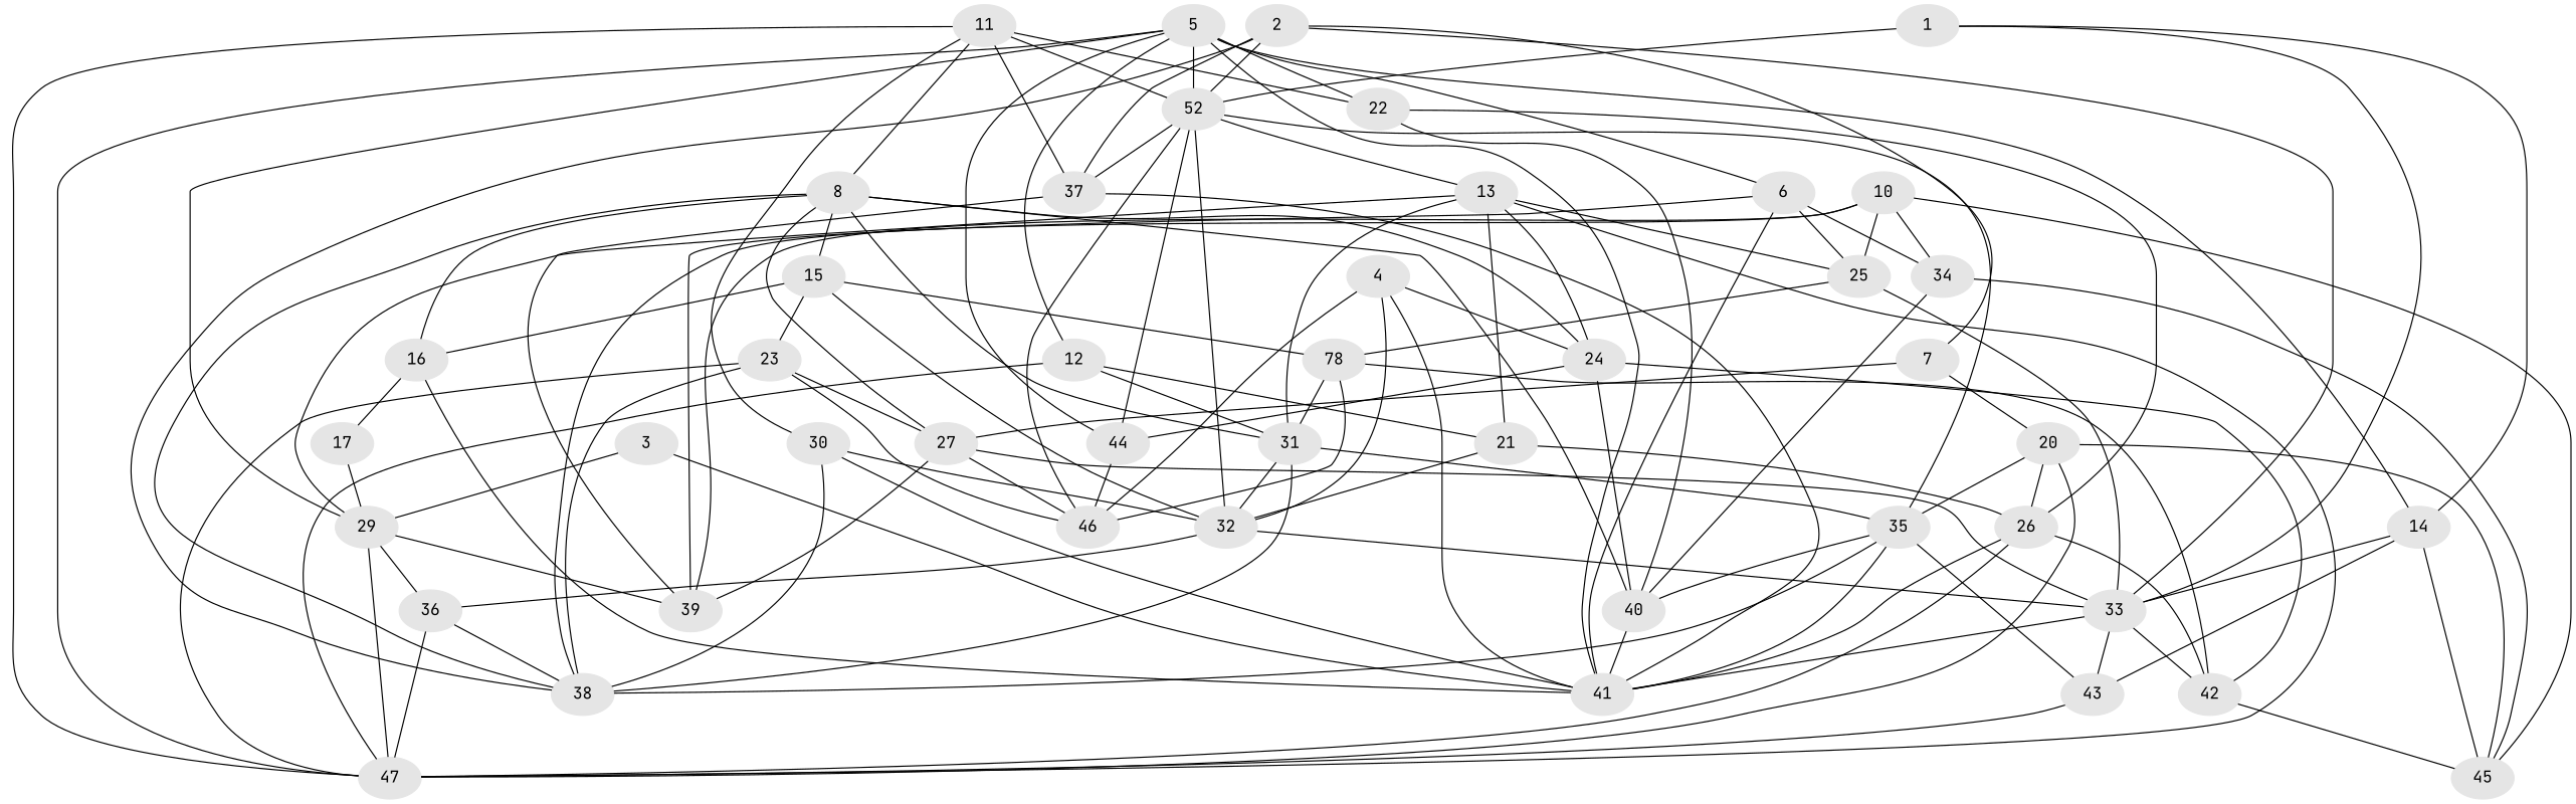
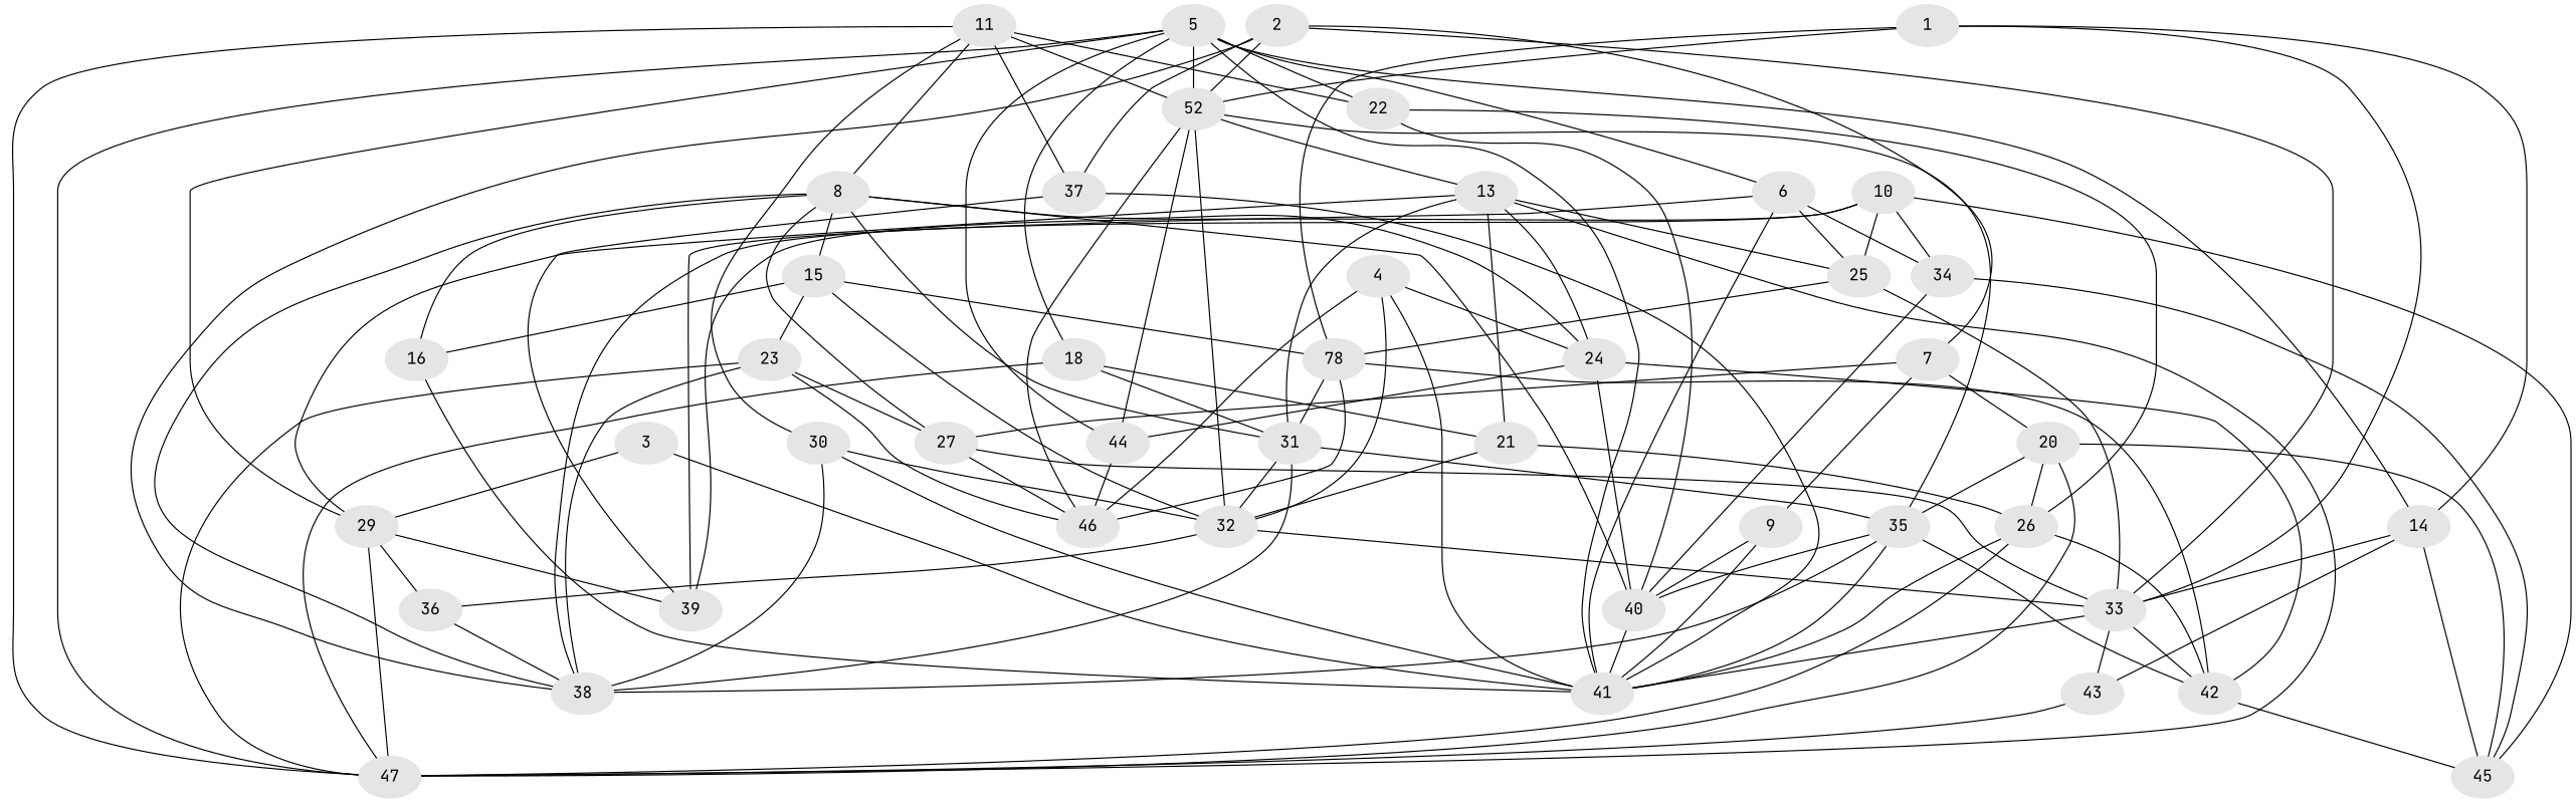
  graph {
    fontname="JetBrains Mono"
    node [color=gray90 fontname="JetBrains Mono" style=filled]
    edge [fontname="JetBrains Mono" weight=1.0]
    n1 [label=52]
    1
    14
    n4 [label=78]
    33
    8
    38
    24
    27
    15
    16
    31
    40
    37
    32
    46
    44
    13
    35
    43
    45
    42
    41
    2
    7
+   9
    20
    39
    47
    3
    29
    36
    4
    5
    6
-   18 [label=12]
+   18
    22
    25
    34
    21
    26
    23
-   17
    10
    11
    30
-   n1 -- 37 [weight=2.0]
    n1 -- 32
    n1 -- 46
    n1 -- 44
    n1 -- 13
    n1 -- 35
    1 -- n1
    1 -- 14
+   1 -- n4
    1 -- 33
    14 -- 33
    14 -- 43
    14 -- 45
    n4 -- 31
    n4 -- 46
    n4 -- 42
    33 -- 43
    33 -- 42
    33 -- 41
    8 -- 38
    8 -- 24
    8 -- 27
    8 -- 15
    8 -- 16
    8 -- 31
    8 -- 40
    24 -- 40
    24 -- 44
    24 -- 42
    27 -- 33
    27 -- 46
-   27 -- 39
    15 -- n4
    15 -- 16
    15 -- 32
    15 -- 23
    16 -- 41
-   16 -- 17
    31 -- 38
    31 -- 32 [weight=2.0]
    31 -- 35
    40 -- 41
    37 -- 41
    37 -- 39
    32 -- 33
    32 -- 36
    44 -- 46
    13 -- 24
    13 -- 31
    13 -- 47
    13 -- 29
    13 -- 25
    13 -- 21
    35 -- 38 [weight=2.0]
    35 -- 40
-   35 -- 43
+   35 -- 42
    35 -- 41
    43 -- 47
    42 -- 45
    2 -- n1
    2 -- 33
    2 -- 38
    2 -- 37
    2 -- 7
    7 -- 27
+   7 -- 9
    7 -- 20
+   9 -- 40
+   9 -- 41
    20 -- 35
    20 -- 45 [weight=2.0]
    20 -- 47
    20 -- 26 [weight=2.0]
    3 -- 41
    3 -- 29
    29 -- 39
    29 -- 47
    29 -- 36
    36 -- 38
-   36 -- 47
    4 -- 24
    4 -- 32
    4 -- 46
    4 -- 41
    5 -- n1
    5 -- 14
    5 -- 44
    5 -- 41
    5 -- 47
    5 -- 29
    5 -- 6
    5 -- 18
    5 -- 22 [weight=2.0]
    6 -- 41
    6 -- 39 [weight=2.0]
    6 -- 25
    6 -- 34
    18 -- 31
    18 -- 47
    18 -- 21
    22 -- 40
    22 -- 26
    25 -- n4
    25 -- 33
    34 -- 40
    34 -- 45
    21 -- 32
    21 -- 26
    26 -- 42
    26 -- 41
    26 -- 47
    23 -- 38
    23 -- 27
    23 -- 46
    23 -- 47
-   17 -- 29
    10 -- 38
    10 -- 45
    10 -- 39
    10 -- 25
    10 -- 34 [weight=2.0]
    11 -- n1
    11 -- 8
    11 -- 37
    11 -- 47
    11 -- 22
    11 -- 30
    30 -- 38
    30 -- 32
    30 -- 41
  }
